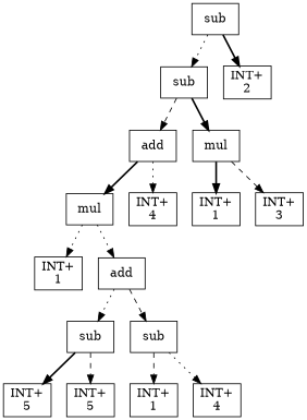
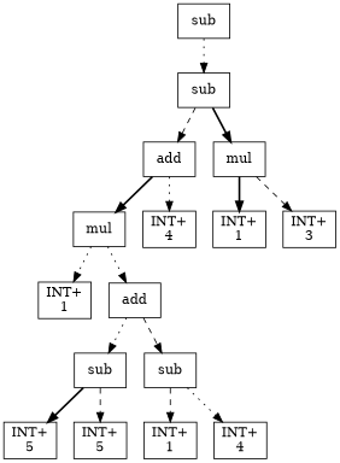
  digraph {
    node [shape=box]
    edge [style=dotted]
    n1 [label=sub]
    n2 [label=sub]
-   n3 [label="INT+\n2"]
    n4 [label=add]
    n5 [label=mul]
    n6 [label=mul]
    n7 [label="INT+\n4"]
    n8 [label="INT+\n1"]
    n9 [label=add]
    n10 [label=sub]
    n11 [label=sub]
    n12 [label="INT+\n5"]
    n13 [label="INT+\n5"]
    n14 [label="INT+\n1"]
    n15 [label="INT+\n4"]
    n16 [label="INT+\n1"]
    n17 [label="INT+\n3"]
    n1 -> n2
-   n1 -> n3 [style=bold]
    n2 -> n4 [style=dashed]
    n2 -> n5 [style=bold]
    n4 -> n6 [style=bold]
    n4 -> n7
    n5 -> n16 [style=bold]
    n5 -> n17 [style=dashed]
    n6 -> n8
    n6 -> n9
    n9 -> n10
    n9 -> n11 [style=dashed]
    n10 -> n12 [style=bold]
    n10 -> n13 [style=dashed]
    n11 -> n14 [style=dashed]
    n11 -> n15
  }
